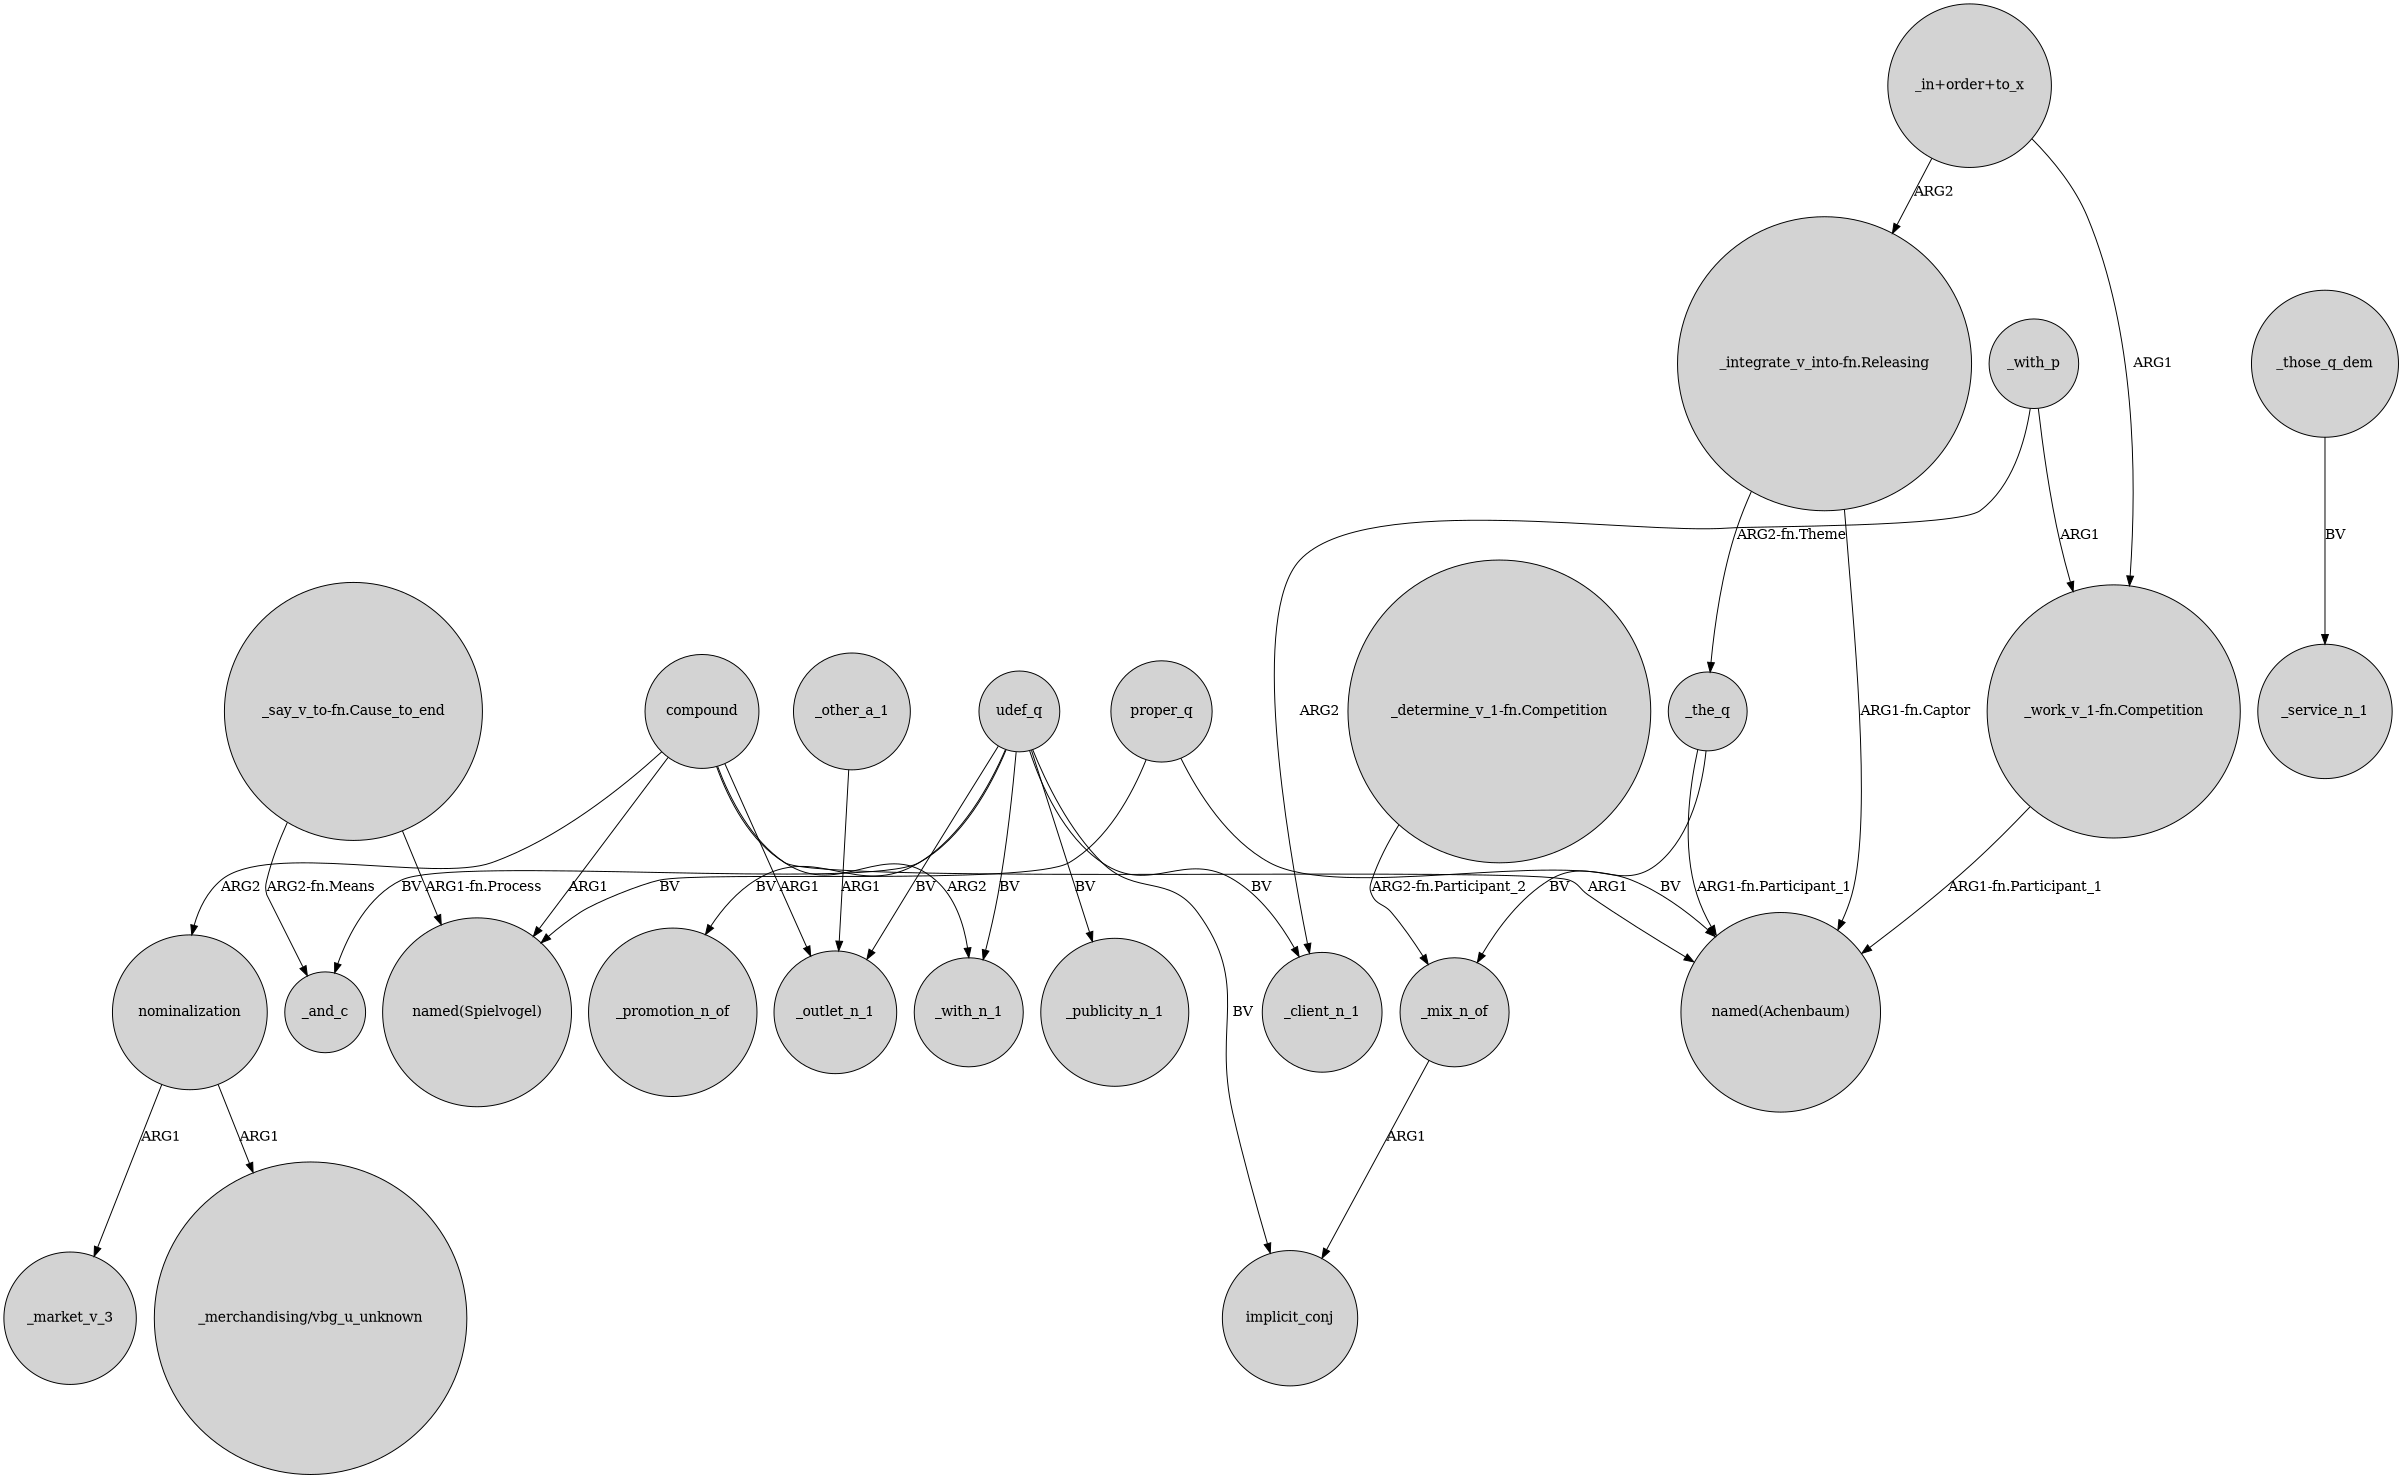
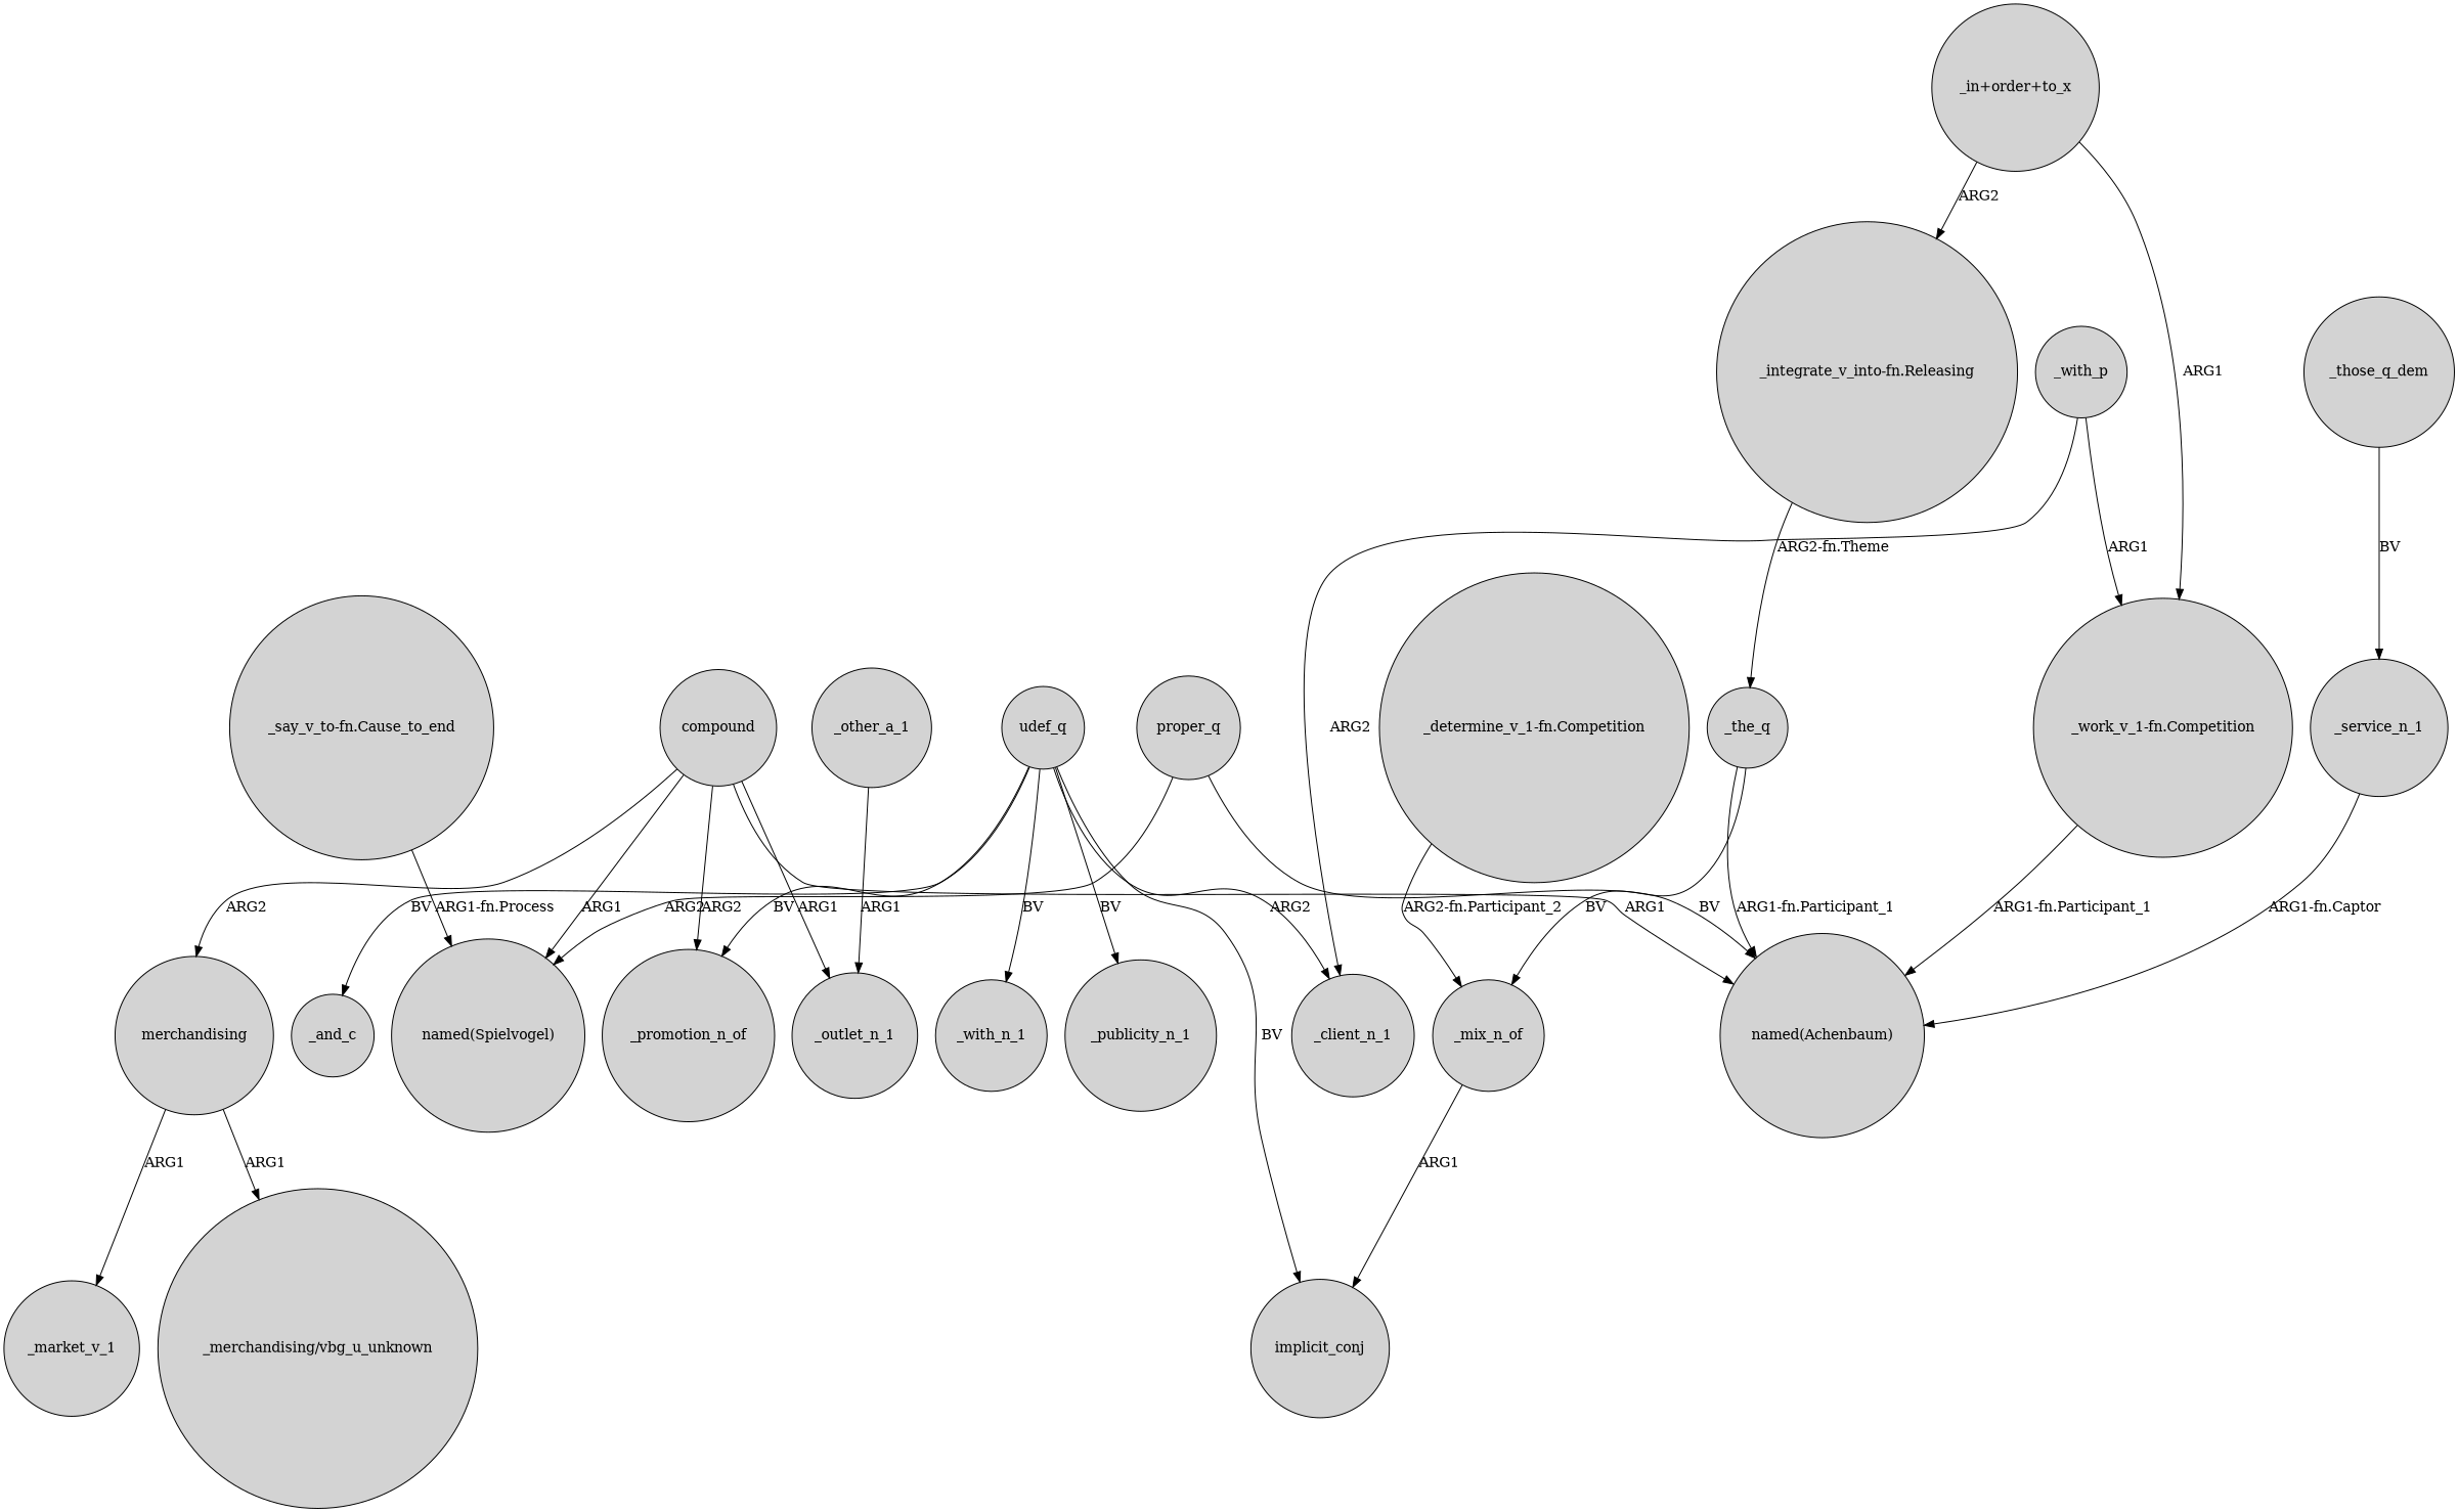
  digraph {
    node [shape=circle style=filled]
    n1 [label=_with_n_1]
    compound
    "named(Spielvogel)"
    "named(Achenbaum)"
-   nominalization
+   nominalization [label=merchandising]
    _outlet_n_1
-   _market_v_1 [label=_market_v_3]
+   _market_v_1
    "_merchandising/vbg_u_unknown"
    "_say_v_to-fn.Cause_to_end"
    _and_c
    udef_q
    _publicity_n_1
    implicit_conj
    _promotion_n_of
    _client_n_1
    "_work_v_1-fn.Competition"
    _other_a_1
    "_determine_v_1-fn.Competition"
    _mix_n_of
    "_integrate_v_into-fn.Releasing"
    _the_q
    "_in+order+to_x"
    _those_q_dem
    _service_n_1
    proper_q
    _with_p
-   compound -> n1 [label=ARG2]
+   compound -> _promotion_n_of [label=ARG2]
    compound -> "named(Spielvogel)" [label=ARG1]
    compound -> "named(Achenbaum)" [label=ARG1]
    compound -> nominalization [label=ARG2]
    compound -> _outlet_n_1 [label=ARG1]
    nominalization -> _market_v_1 [label=ARG1]
    nominalization -> "_merchandising/vbg_u_unknown" [label=ARG1]
    "_say_v_to-fn.Cause_to_end" -> "named(Spielvogel)" [label="ARG1-fn.Process"]
-   "_say_v_to-fn.Cause_to_end" -> _and_c [label="ARG2-fn.Means"]
    udef_q -> n1 [label=BV]
-   udef_q -> _outlet_n_1 [label=BV]
    udef_q -> _and_c [label=BV]
    udef_q -> _publicity_n_1 [label=BV]
    udef_q -> implicit_conj [label=BV]
    udef_q -> _promotion_n_of [label=BV]
-   udef_q -> _client_n_1 [label=BV]
+   udef_q -> _client_n_1 [label=ARG2]
    "_work_v_1-fn.Competition" -> "named(Achenbaum)" [label="ARG1-fn.Participant_1"]
    _other_a_1 -> _outlet_n_1 [label=ARG1]
    "_determine_v_1-fn.Competition" -> _mix_n_of [label="ARG2-fn.Participant_2"]
    _mix_n_of -> implicit_conj [label=ARG1]
-   "_integrate_v_into-fn.Releasing" -> "named(Achenbaum)" [label="ARG1-fn.Captor"]
+   _service_n_1 -> "named(Achenbaum)" [label="ARG1-fn.Captor"]
    "_integrate_v_into-fn.Releasing" -> _the_q [label="ARG2-fn.Theme"]
    _the_q -> "named(Achenbaum)" [label="ARG1-fn.Participant_1"]
    _the_q -> _mix_n_of [label=BV]
    "_in+order+to_x" -> "_work_v_1-fn.Competition" [label=ARG1]
    "_in+order+to_x" -> "_integrate_v_into-fn.Releasing" [label=ARG2]
    _those_q_dem -> _service_n_1 [label=BV]
-   proper_q -> "named(Spielvogel)" [label=BV]
+   proper_q -> "named(Spielvogel)" [label=ARG2]
    proper_q -> "named(Achenbaum)" [label=BV]
    _with_p -> _client_n_1 [label=ARG2]
    _with_p -> "_work_v_1-fn.Competition" [label=ARG1]
  }
